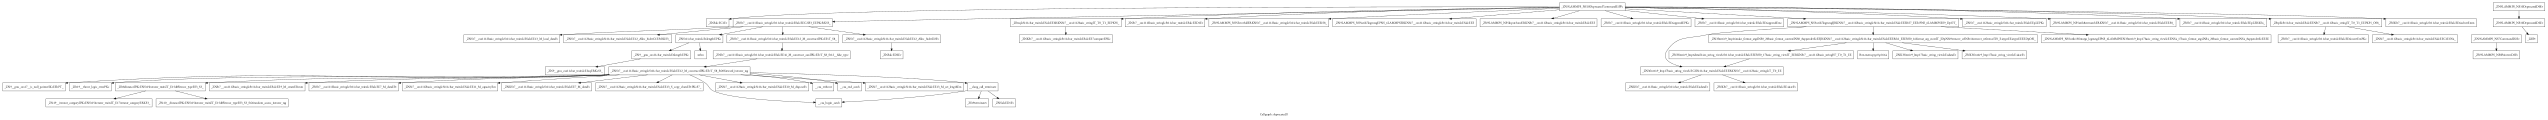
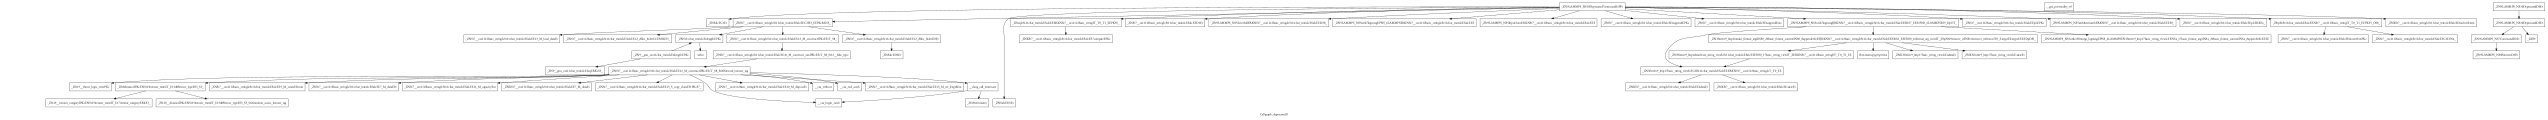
  digraph {
    fontname="EB Garamond"
    label="Call graph: deprecated.ll"
    node [fontname="EB Garamond" shape=record]
    edge [fontname="EB Garamond"]
    n1 [label="{_ZN9LAMMPS_NS10Deprecated7commandEiPPc}"]
    n2 [label="{_ZNSaIcEC1Ev}"]
    n3 [label="{_ZNSt7__cxx1112basic_stringIcSt11char_traitsIcESaIcEEC2IS3_EEPKcRKS3_}"]
    n4 [label="{_ZNSaIcED1Ev}"]
    n5 [label="{_ZSteqIcSt11char_traitsIcESaIcEEbRKNSt7__cxx1112basic_stringIT_T0_T1_EEPKS5_}"]
    n6 [label="{_ZNSt7__cxx1112basic_stringIcSt11char_traitsIcESaIcEED1Ev}"]
    n7 [label="{_ZN9LAMMPS_NS5Error3allERKNSt7__cxx1112basic_stringIcSt11char_traitsIcESaIcEEEiS8_}"]
    n8 [label="{_ZN9LAMMPS_NS5utils7logmesgEPNS_6LAMMPSERKNSt7__cxx1112basic_stringIcSt11char_traitsIcESaIcEEE}"]
    n9 [label="{_ZN9LAMMPS_NS5Input3oneERKNSt7__cxx1112basic_stringIcSt11char_traitsIcESaIcEEE}"]
    n10 [label="{_ZNSt7__cxx1112basic_stringIcSt11char_traitsIcESaIcEE6appendEPKc}"]
    n11 [label="{_ZNSt7__cxx1112basic_stringIcSt11char_traitsIcESaIcEE6appendEmc}"]
    n12 [label="{_ZN9LAMMPS_NS5utils7logmesgIJRKNSt7__cxx1112basic_stringIcSt11char_traitsIcESaIcEEERS7_EEEvPNS_6LAMMPSES9_DpOT_}"]
    n13 [label="{_ZNSt7__cxx1112basic_stringIcSt11char_traitsIcESaIcEEpLEPKc}"]
    n14 [label="{_ZN9LAMMPS_NS5utils8strmatchERKNSt7__cxx1112basic_stringIcSt11char_traitsIcESaIcEEES8_}"]
    n15 [label="{_ZNSt7__cxx1112basic_stringIcSt11char_traitsIcESaIcEEpLERKS4_}"]
    n16 [label="{_ZStplIcSt11char_traitsIcESaIcEENSt7__cxx1112basic_stringIT_T0_T1_EEPKS5_OS8_}"]
    n17 [label="{_ZNKSt7__cxx1112basic_stringIcSt11char_traitsIcESaIcEE6substrEmm}"]
    n18 [label="{_ZNSt7__cxx1112basic_stringIcSt11char_traitsIcESaIcEE13_M_local_dataEv}"]
    n19 [label="{_ZNSt7__cxx1112basic_stringIcSt11char_traitsIcESaIcEE12_Alloc_hiderC1EPcRKS3_}"]
    n20 [label="{_ZNSt11char_traitsIcE6lengthEPKc}"]
    n21 [label="{_ZNSt7__cxx1112basic_stringIcSt11char_traitsIcESaIcEE12_M_constructIPKcEEvT_S8_}"]
    n22 [label="{_ZNSt7__cxx1112basic_stringIcSt11char_traitsIcESaIcEE12_Alloc_hiderD2Ev}"]
    n23 [label="{_ZNKSt7__cxx1112basic_stringIcSt11char_traitsIcESaIcEE7compareEPKc}"]
    n24 [label="{_ZN3fmt6v9_lmp17basic_string_viewIcEC2ISt11char_traitsIcESaIcEEERKNSt7__cxx1112basic_stringIcT_T0_EE}"]
    n25 [label="{_ZN3fmt6v9_lmp16make_format_argsINS0_20basic_format_contextINS0_8appenderEcEEJRKNSt7__cxx1112basic_stringIcSt11char_traitsIcESaIcEEERSA_EEENS0_16format_arg_storeIT_JDpNSt9remove_cvINSt16remove_referenceIT0_E4typeEE4typeEEEEDpOSI_}"]
    n26 [label="{_ZN9LAMMPS_NS5utils15fmtargs_logmesgEPNS_6LAMMPSEN3fmt6v9_lmp17basic_string_viewIcEENS4_17basic_format_argsINS4_20basic_format_contextINS4_8appenderEcEEEE}"]
    n27 [label="{_ZNSt7__cxx1112basic_stringIcSt11char_traitsIcESaIcEE6insertEmPKc}"]
    n28 [label="{_ZNSt7__cxx1112basic_stringIcSt11char_traitsIcESaIcEEC1EOS4_}"]
    n29 [label="{_ZN9__gnu_cxx11char_traitsIcE6lengthEPKc}"]
    n30 [label="{strlen}"]
    n31 [label="{_ZNSt7__cxx1112basic_stringIcSt11char_traitsIcESaIcEE16_M_construct_auxIPKcEEvT_S8_St12__false_type}"]
    n32 [label="{_ZNSaIcED2Ev}"]
    n33 [label="{_ZNKSt7__cxx1112basic_stringIcSt11char_traitsIcESaIcEE4dataEv}"]
    n34 [label="{_ZNKSt7__cxx1112basic_stringIcSt11char_traitsIcESaIcEE4sizeEv}"]
    n35 [label="{_ZN3fmt6v9_lmp6detail14to_string_viewIcSt11char_traitsIcESaIcEEENS0_17basic_string_viewIT_EERKNSt7__cxx1112basic_stringIS7_T0_T1_EE}"]
    n36 [label="{llvm.memcpy.p0.p0.i64}"]
    n37 [label="{_ZNK3fmt6v9_lmp17basic_string_viewIcE4dataEv}"]
    n38 [label="{_ZNK3fmt6v9_lmp17basic_string_viewIcE4sizeEv}"]
    n39 [label="{_ZNSt7__cxx1112basic_stringIcSt11char_traitsIcESaIcEE12_M_constructIPKcEEvT_S8_St20forward_iterator_tag}"]
-   n40 [label="{_ZN9__gnu_cxx17__is_null_pointerIKcEEbPT_}"]
    n41 [label="{_ZSt19__throw_logic_errorPKc}"]
    n42 [label="{_ZSt8distanceIPKcENSt15iterator_traitsIT_E15difference_typeES3_S3_}"]
    n43 [label="{_ZNSt7__cxx1112basic_stringIcSt11char_traitsIcESaIcEE9_M_createERmm}"]
    n44 [label="{_ZNSt7__cxx1112basic_stringIcSt11char_traitsIcESaIcEE7_M_dataEPc}"]
    n45 [label="{_ZNSt7__cxx1112basic_stringIcSt11char_traitsIcESaIcEE11_M_capacityEm}"]
    n46 [label="{_ZNKSt7__cxx1112basic_stringIcSt11char_traitsIcESaIcEE7_M_dataEv}"]
    n47 [label="{_ZNSt7__cxx1112basic_stringIcSt11char_traitsIcESaIcEE13_S_copy_charsEPcPKcS7_}"]
    n48 [label="{__cxa_begin_catch}"]
    n49 [label="{_ZNSt7__cxx1112basic_stringIcSt11char_traitsIcESaIcEE10_M_disposeEv}"]
    n50 [label="{__cxa_rethrow}"]
    n51 [label="{__cxa_end_catch}"]
    n52 [label="{_ZNSt7__cxx1112basic_stringIcSt11char_traitsIcESaIcEE13_M_set_lengthEm}"]
    n53 [label="{__clang_call_terminate}"]
    n54 [label="{_ZSt19__iterator_categoryIPKcENSt15iterator_traitsIT_E17iterator_categoryERKS3_}"]
    n55 [label="{_ZSt10__distanceIPKcENSt15iterator_traitsIT_E15difference_typeES3_S3_St26random_access_iterator_tag}"]
    n56 [label="{_ZSt9terminatev}"]
    n57 [label="{_ZN9__gnu_cxx11char_traitsIcE2eqERKcS3_}"]
+   n58 [label="{__gxx_personality_v0}"]
    n59 [label="{_ZN9LAMMPS_NS10DeprecatedD2Ev}"]
    n60 [label="{_ZN9LAMMPS_NS7CommandD2Ev}"]
    n61 [label="{_ZdlPv}"]
    n62 [label="{_ZN9LAMMPS_NS8PointersD2Ev}"]
    n63 [label="{_ZN9LAMMPS_NS10DeprecatedD0Ev}"]
    n1 -> n2
    n1 -> n3
-   n53 -> n4
+   n1 -> n4
    n1 -> n5
    n1 -> n6
    n1 -> n7
    n1 -> n8
    n1 -> n9
    n1 -> n10
    n1 -> n11
    n1 -> n12
    n1 -> n13
    n1 -> n14
    n1 -> n15
    n1 -> n16
    n1 -> n17
    n3 -> n18
    n3 -> n19
    n3 -> n20
    n3 -> n21
    n3 -> n22
    n5 -> n23
    n12 -> n24
    n12 -> n25
    n12 -> n26
    n16 -> n27
    n16 -> n28
-   n20 -> n29
+   n29 -> n20
    n20 -> n30
    n21 -> n31
    n22 -> n32
    n24 -> n33
    n24 -> n34
    n25 -> n35
    n25 -> n36
    n25 -> n37
    n25 -> n38
    n29 -> n57
    n31 -> n39
    n35 -> n24
-   n39 -> n40
    n39 -> n41
    n39 -> n42
    n39 -> n43
    n39 -> n44
    n39 -> n45
    n39 -> n46
    n39 -> n47
    n39 -> n48
    n39 -> n49
    n39 -> n50
    n39 -> n51
    n39 -> n52
    n39 -> n53
    n42 -> n54
    n42 -> n55
    n53 -> n48
    n53 -> n56
+   n59 -> n60
    n59 -> n61
    n60 -> n62
    n63 -> n59
  }
